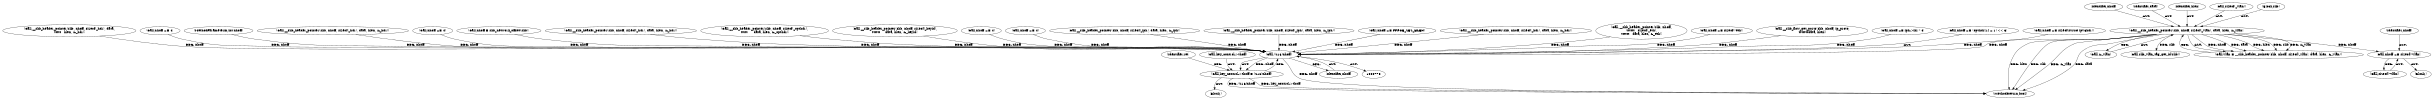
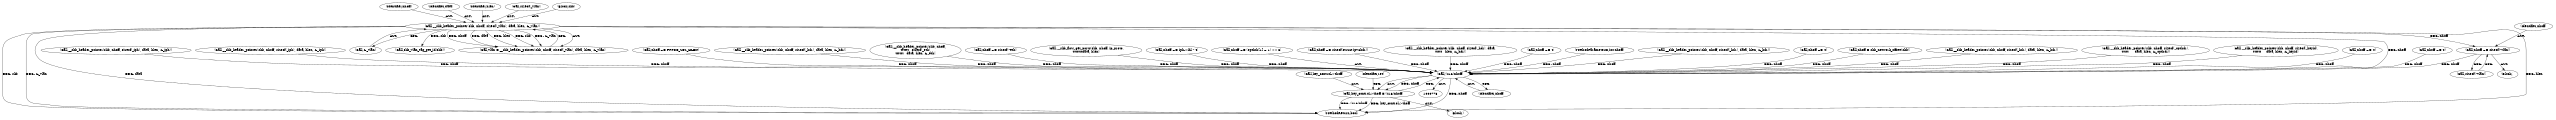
  digraph {
    n1 [label="(Call,nhoff += sizeof(*vlan))"]
    n2 [label="(Call,(u16)nhoff)"]
    n3 [label="(Block,)"]
    n4 [label="(Call,sizeof(*vlan))"]
    n5 [label="(MethodReturn,bool)"]
    n6 [label="(Call,key_control->thoff = (u16)nhoff)"]
    n7 [label="(Identifier,nhoff)"]
    1000773
    n9 [label="(Call,__skb_header_pointer(skb, nhoff, sizeof(_vlan), data, hlen, &_vlan))"]
    n10 [label="(Call,&_vlan)"]
    n11 [label="(Call,skb_vlan_tag_get_id(skb))"]
    n12 [label="(Call,vlan = __skb_header_pointer(skb, nhoff, sizeof(_vlan), data, hlen, &_vlan))"]
    n13 [label="(Block,)"]
    n14 [label="(Call,nhoff += 4)"]
    n15 [label="(Call,__skb_header_pointer(skb, nhoff, sizeof(_iph), data, hlen, &_iph))"]
    n16 [label="(Identifier,nhoff)"]
    n17 [label="(Call,__skb_header_pointer(skb, nhoff, sizeof(_iph), data, hlen, &_iph))"]
    n18 [label="(Identifier,nhoff)"]
    n19 [label="(Call,nhoff += PPPOE_SES_HLEN)"]
    n20 [label="(Call,__skb_header_pointer(skb, nhoff, sizeof(_hdr), data, hlen, &_hdr))"]
    n21 [label="(Call,__skb_header_pointer(skb, nhoff,\n \t\t\t\t\t\t   sizeof(_eth),\n \t\t\t\t\t\t   data, hlen, &_eth))"]
    n22 [label="(Call,nhoff += sizeof(*eth))"]
    n23 [label="(Call,__skb_flow_get_ports(skb, nhoff, ip_proto,\n \t\t\t\t\t\t\tdata, hlen))"]
    n24 [label="(Call,nhoff += iph->ihl * 4)"]
    n25 [label="(Identifier,ret)"]
    n26 [label="(Call,nhoff += (opthdr[1] + 1) << 3)"]
    n27 [label="(Call,nhoff += sizeof(struct ipv6hdr))"]
    n28 [label="(Call,__skb_header_pointer(skb, nhoff, sizeof(_hdr), data,\n \t\t\t\t\t   hlen, &_hdr))"]
    n29 [label="(Call,nhoff += 4)"]
    n30 [label="(MethodParameterIn,int nhoff)"]
    n31 [label="(Call,__skb_header_pointer(skb, nhoff, sizeof(_hdr), data, hlen, &_hdr))"]
    n32 [label="(Call,key_control->thoff)"]
    n33 [label="(Call,nhoff += 4)"]
    n34 [label="(Call,nhoff = skb_network_offset(skb))"]
    n35 [label="(Call,__skb_header_pointer(skb, nhoff, sizeof(_hdr), data, hlen, &_hdr))"]
    n36 [label="(Identifier,data)"]
    n37 [label="(Identifier,hlen)"]
    n38 [label="(Call,sizeof(_vlan))"]
    n39 [label="(Call,__skb_header_pointer(skb, nhoff, sizeof(_opthdr),\n \t\t\t\t\t      data, hlen, &_opthdr))"]
    n40 [label="(Call,__skb_header_pointer(skb, nhoff, sizeof(_keyid),\n \t\t\t\t\t\t     data, hlen, &_keyid))"]
    n41 [label="(Block,skb)"]
    n42 [label="(Call,nhoff += 4)"]
+   n1 -> n2 [label="DDG: nhoff"]
    n1 -> n3 [label="AST: "]
    n1 -> n4 [label="CFG: "]
    n2 -> n5 [label="DDG: nhoff"]
    n2 -> n6 [label="AST: "]
    n2 -> n6 [label="DDG: nhoff"]
    n2 -> n7 [label="CFG: "]
    n2 -> 1000773 [label="AST: "]
-   n4 -> n1 [label="AST: "]
+   n4 -> n1 [label="CFG: "]
    n6 -> n2 [label="CFG: "]
    n6 -> n5 [label="DDG: key_control->thoff"]
    n6 -> n5 [label="DDG: (u16)nhoff"]
    n6 -> n13 [label="AST: "]
    n7 -> n2 [label="AST: "]
    n9 -> n1 [label="DDG: nhoff"]
    n9 -> n2 [label="DDG: nhoff"]
    n9 -> n5 [label="DDG: hlen"]
    n9 -> n5 [label="DDG: skb"]
    n9 -> n5 [label="DDG: &_vlan"]
    n9 -> n5 [label="DDG: data"]
    n9 -> n10 [label="CFG: "]
    n9 -> n11 [label="DDG: skb"]
    n9 -> n12 [label="AST: "]
    n9 -> n12 [label="DDG: nhoff"]
    n9 -> n12 [label="DDG: data"]
    n9 -> n12 [label="DDG: hlen"]
    n9 -> n12 [label="DDG: skb"]
    n9 -> n12 [label="DDG: &_vlan"]
    n10 -> n9 [label="AST: "]
    n12 -> n9 [label="CFG: "]
    n14 -> n2 [label="DDG: nhoff"]
    n15 -> n2 [label="DDG: nhoff"]
    n16 -> n9 [label="AST: "]
    n17 -> n2 [label="DDG: nhoff"]
    n18 -> n1 [label="AST: "]
    n19 -> n2 [label="DDG: nhoff"]
    n20 -> n2 [label="DDG: nhoff"]
    n21 -> n2 [label="DDG: nhoff"]
    n22 -> n2 [label="DDG: nhoff"]
    n23 -> n2 [label="DDG: nhoff"]
    n24 -> n2 [label="DDG: nhoff"]
    n25 -> n6 [label="CFG: "]
    n26 -> n2 [label="AST: "]
    n27 -> n2 [label="DDG: nhoff"]
    n28 -> n2 [label="DDG: nhoff"]
    n29 -> n2 [label="DDG: nhoff"]
    n30 -> n2 [label="DDG: nhoff"]
    n31 -> n2 [label="DDG: nhoff"]
    n32 -> n6 [label="AST: "]
    n33 -> n2 [label="DDG: nhoff"]
    n34 -> n2 [label="DDG: nhoff"]
    n35 -> n2 [label="DDG: nhoff"]
    n36 -> n9 [label="AST: "]
    n37 -> n9 [label="AST: "]
    n38 -> n9 [label="AST: "]
    n39 -> n2 [label="DDG: nhoff"]
    n40 -> n2 [label="DDG: nhoff"]
    n41 -> n9 [label="AST: "]
    n42 -> n2 [label="DDG: nhoff"]
  }
